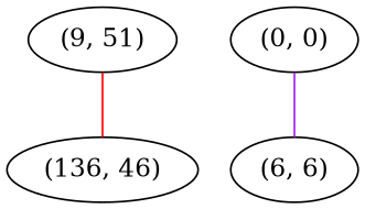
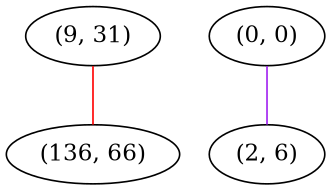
  graph {
-   "(9, 51)"
-   "(136, 66)" [label="(136, 46)"]
+   "(9, 51)" [label="(9, 31)"]
+   "(136, 66)"
    "(0, 0)"
-   "(6, 6)"
+   "(6, 6)" [label="(2, 6)"]
    "(9, 51)" -- "(136, 66)" [color=red weight=1]
    "(0, 0)" -- "(6, 6)" [color=purple weight=4]
  }
